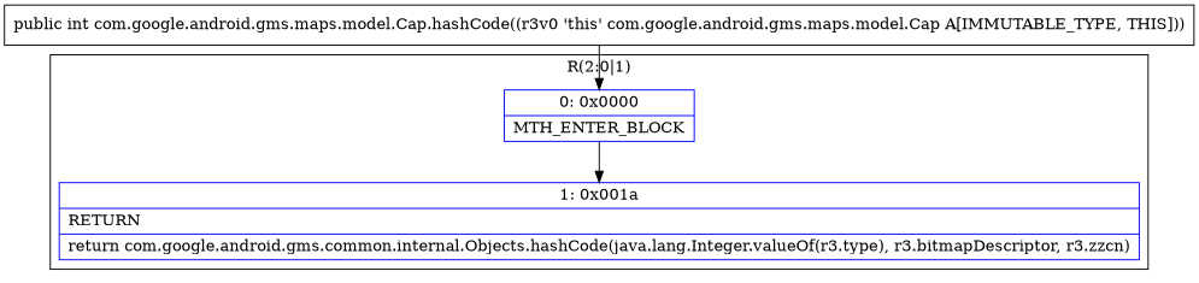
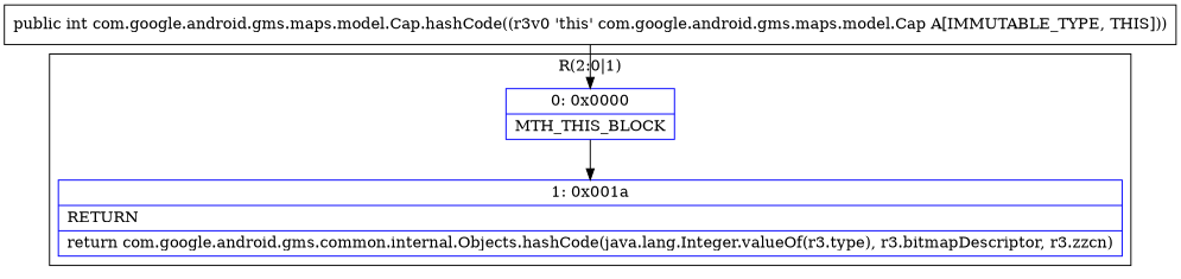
  digraph {
    node [color=blue shape=record]
-   n1 [label="{0\:\ 0x0000|MTH_ENTER_BLOCK\l}"]
+   n1 [label="{0\:\ 0x0000|MTH_THIS_BLOCK\l}"]
    n2 [label="{1\:\ 0x001a|RETURN\l|return com.google.android.gms.common.internal.Objects.hashCode(java.lang.Integer.valueOf(r3.type), r3.bitmapDescriptor, r3.zzcn)\l}"]
    n3 [label="{public int com.google.android.gms.maps.model.Cap.hashCode((r3v0 'this' com.google.android.gms.maps.model.Cap A[IMMUTABLE_TYPE, THIS])) }" color=""]
    subgraph cluster_1 {
      label="R(2:0|1)"
      n1
      n2
    }
    n1 -> n2
    n3 -> n1
  }
